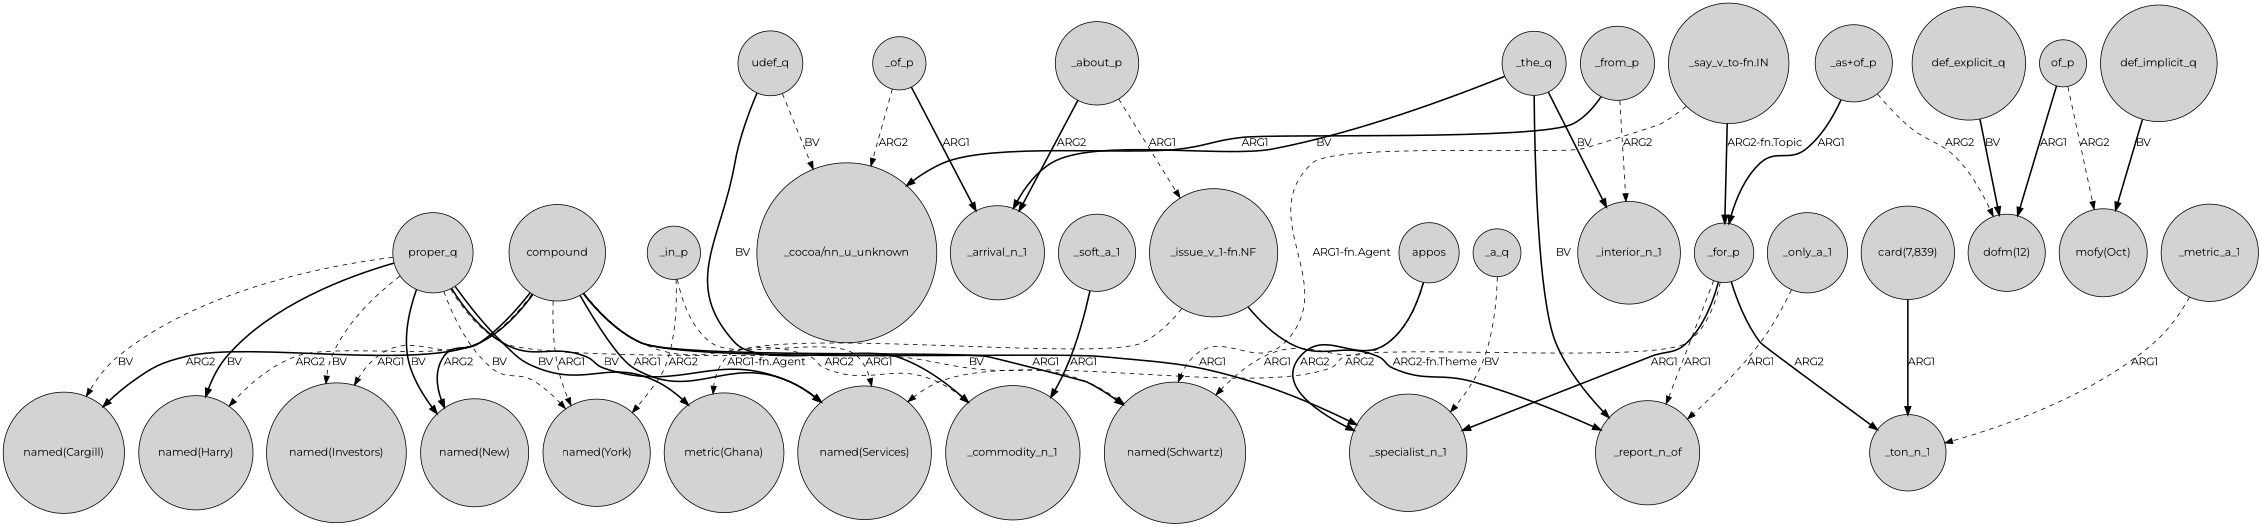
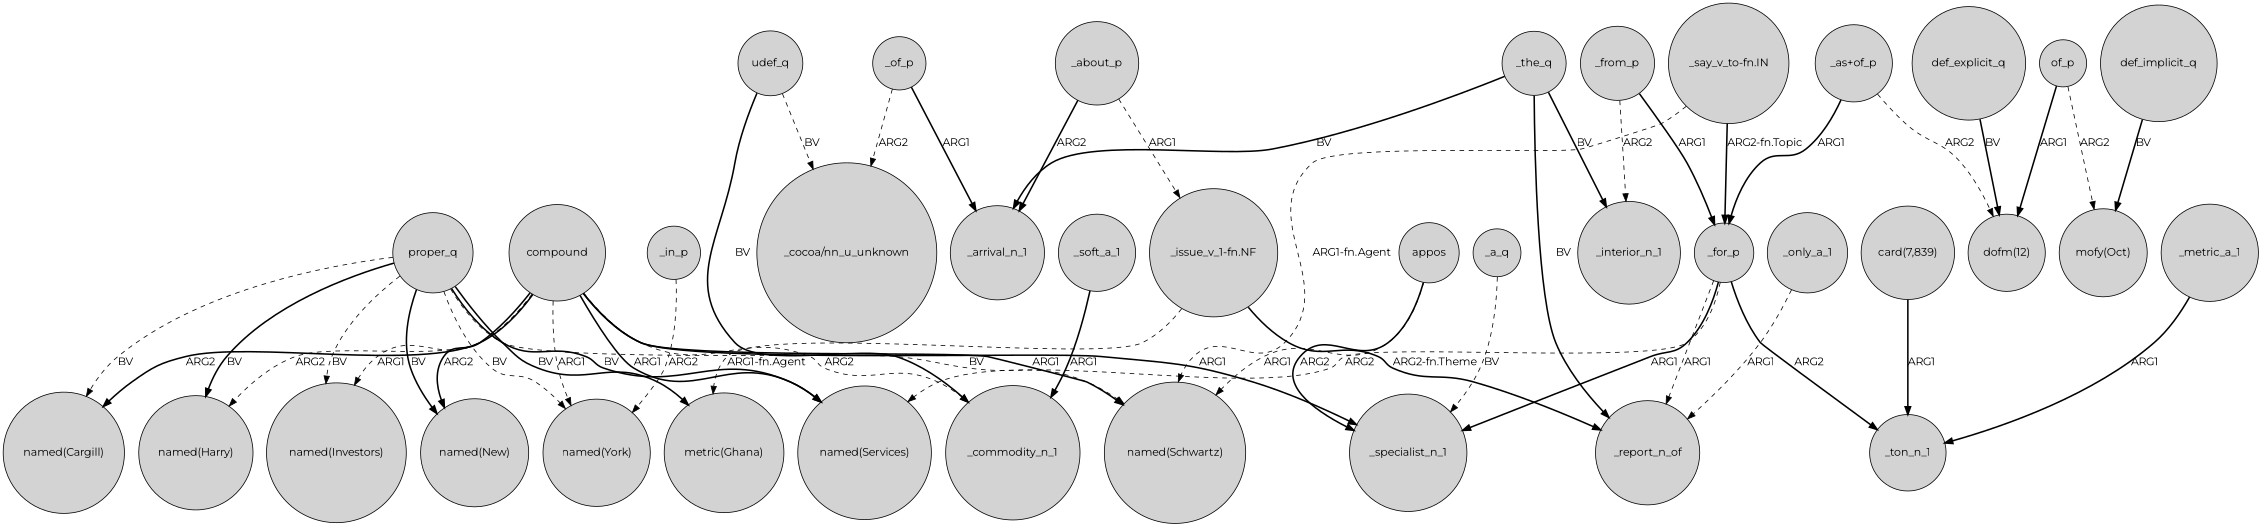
  digraph {
    fontname=Montserrat
    node [fontname=Montserrat shape=circle style=filled]
    edge [fontname=Montserrat style=bold]
    "_issue_v_1-fn.NF"
    _report_n_of
    n3 [label="metric(Ghana)"]
    compound
    "named(New)"
    _commodity_n_1
    _specialist_n_1
    "named(Services)"
    "named(Cargill)"
    "named(Investors)"
    "named(Harry)"
    "named(York)"
    "named(Schwartz)"
    def_implicit_q
    "mofy(Oct)"
    udef_q
    "_cocoa/nn_u_unknown"
    "card(7,839)"
    _ton_n_1
    proper_q
    _of_p
    _arrival_n_1
    "_as+of_p"
    "dofm(12)"
    _for_p
    _soft_a_1
    _from_p
    _interior_n_1
    of_p
    _the_q
    "_say_v_to-fn.IN"
    _about_p
    _metric_a_1
    def_explicit_q
    _in_p
    appos
    _only_a_1
    _a_q
    "_issue_v_1-fn.NF" -> _report_n_of [label="ARG2-fn.Theme"]
    "_issue_v_1-fn.NF" -> n3 [label="ARG1-fn.Agent" style=dashed]
    compound -> "named(New)" [label=ARG2]
    compound -> _commodity_n_1 [label=ARG2 style=dashed]
    compound -> _specialist_n_1 [label=ARG1]
    compound -> "named(Services)" [label=ARG1]
    compound -> "named(Cargill)" [label=ARG2]
    compound -> "named(Investors)" [label=ARG1 style=dashed]
    compound -> "named(Harry)" [label=ARG2 style=dashed]
    compound -> "named(York)" [label=ARG1 style=dashed]
    compound -> "named(Schwartz)" [label=ARG1]
    def_implicit_q -> "mofy(Oct)" [label=BV]
    udef_q -> _commodity_n_1 [label=BV]
    udef_q -> "_cocoa/nn_u_unknown" [label=BV style=dashed]
    "card(7,839)" -> _ton_n_1 [label=ARG1]
    proper_q -> n3 [label=BV]
    proper_q -> "named(New)" [label=BV]
    proper_q -> "named(Services)" [label=BV]
    proper_q -> "named(Cargill)" [label=BV style=dashed]
    proper_q -> "named(Investors)" [label=BV style=dashed]
    proper_q -> "named(Harry)" [label=BV]
    proper_q -> "named(York)" [label=BV style=dashed]
    proper_q -> "named(Schwartz)" [label=BV style=dashed]
    _of_p -> "_cocoa/nn_u_unknown" [label=ARG2 style=dashed]
    _of_p -> _arrival_n_1 [label=ARG1]
    "_as+of_p" -> "dofm(12)" [label=ARG2 style=dashed]
    "_as+of_p" -> _for_p [label=ARG1]
    _for_p -> _report_n_of [label=ARG1 style=dashed]
    _for_p -> _specialist_n_1 [label=ARG1]
    _for_p -> "named(Services)" [label=ARG2 style=dashed]
    _for_p -> _ton_n_1 [label=ARG2]
    _soft_a_1 -> _commodity_n_1 [label=ARG1]
-   _from_p -> "_cocoa/nn_u_unknown" [label=ARG1]
+   _from_p -> _for_p [label=ARG1]
    _from_p -> _interior_n_1 [label=ARG2 style=dashed]
    of_p -> "mofy(Oct)" [label=ARG2 style=dashed]
    of_p -> "dofm(12)" [label=ARG1]
    _the_q -> _report_n_of [label=BV]
    _the_q -> _arrival_n_1 [label=BV]
    _the_q -> _interior_n_1 [label=BV]
    "_say_v_to-fn.IN" -> "named(Schwartz)" [label="ARG1-fn.Agent" style=dashed]
    "_say_v_to-fn.IN" -> _for_p [label="ARG2-fn.Topic"]
    _about_p -> "_issue_v_1-fn.NF" [label=ARG1 style=dashed]
    _about_p -> _arrival_n_1 [label=ARG2]
-   _metric_a_1 -> _ton_n_1 [label=ARG1 style=dashed]
+   _metric_a_1 -> _ton_n_1 [label=ARG1]
    def_explicit_q -> "dofm(12)" [label=BV]
-   _in_p -> "named(Services)" [label=ARG1 style=dashed]
    _in_p -> "named(York)" [label=ARG2 style=dashed]
    appos -> _specialist_n_1 [label=ARG2]
    appos -> "named(Schwartz)" [label=ARG1 style=dashed]
    _only_a_1 -> _report_n_of [label=ARG1 style=dashed]
    _a_q -> _specialist_n_1 [label=BV style=dashed]
  }
